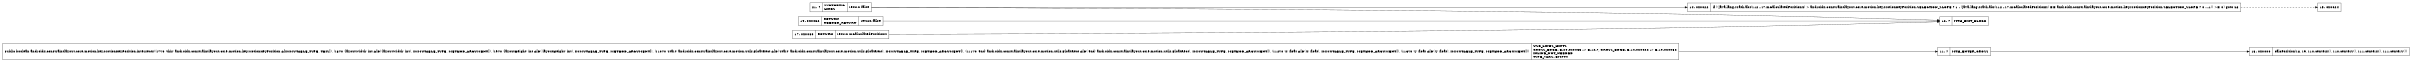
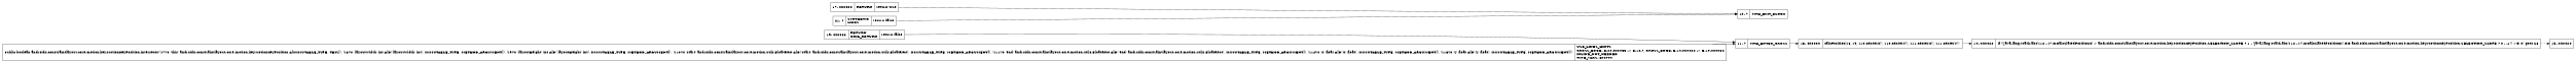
  digraph {
    rankdir=LR
    node [shape=record]
    n1 [label="{11\:\ ?|MTH_ENTER_CROSS\l}"]
    n2 [label="{13\:\ 0x0000|calcPosition(r8, r9, r10.centerX(), r10.centerY(), r11.centerX(), r11.centerY())\l}"]
    n3 [label="{14\:\ 0x0022|if ((java.lang.Math.abs(r12 \- r7.mCalculatedPositionX) \> androidx.constraintlayout.core.motion.key.MotionKeyPosition.SELECTION_SLOPE ? 1 : (java.lang.Math.abs(r12 \- r7.mCalculatedPositionX) == androidx.constraintlayout.core.motion.key.MotionKeyPosition.SELECTION_SLOPE ? 0 : \-1)) \>= 0) goto L8\l}"]
    n4 [label="{15\:\ 0x0024}"]
-   n5 [label="{19\:\ 0x0032|RETURN\lNEEDED_RETURN\l|return false\l}"]
+   n5 [label="{19\:\ 0x0032|RETURN\lORIG_RETURN\l|return false\l}"]
    n6 [label="{12\:\ ?|MTH_EXIT_BLOCK\l}"]
-   n7 [label="{17\:\ 0x0030|RETURN\l|return mCalculatedPositionX\l}"]
+   n7 [label="{17\:\ 0x0030|RETURN\l|return true\l}"]
    n8 [label="{21\:\ ?|SYNTHETIC\lLINES\l|return false\l}"]
    n9 [label="{public boolean androidx.constraintlayout.core.motion.key.MotionKeyPosition.intersects((r7v0 'this' androidx.constraintlayout.core.motion.key.MotionKeyPosition A[IMMUTABLE_TYPE, THIS]), (r8v0 'layoutWidth' int A[D('layoutWidth' int), IMMUTABLE_TYPE, METHOD_ARGUMENT]), (r9v0 'layoutHeight' int A[D('layoutHeight' int), IMMUTABLE_TYPE, METHOD_ARGUMENT]), (r10v0 'start' androidx.constraintlayout.core.motion.utils.FloatRect A[D('start' androidx.constraintlayout.core.motion.utils.FloatRect), IMMUTABLE_TYPE, METHOD_ARGUMENT]), (r11v0 'end' androidx.constraintlayout.core.motion.utils.FloatRect A[D('end' androidx.constraintlayout.core.motion.utils.FloatRect), IMMUTABLE_TYPE, METHOD_ARGUMENT]), (r12v0 'x' float A[D('x' float), IMMUTABLE_TYPE, METHOD_ARGUMENT]), (r13v0 'y' float A[D('y' float), IMMUTABLE_TYPE, METHOD_ARGUMENT]))  | USE_LINES_HINTS\lCROSS_EDGE: B:20:0x0033 \-\> B:12:?, CROSS_EDGE: B:14:0x0022 \-\> B:19:0x0032\lINLINE_NOT_NEEDED\lTYPE_VARS: EMPTY\l}"]
    n1 -> n2
-   n8 -> n3
+   n2 -> n3
    n3 -> n4 [style=dashed]
-   n5 -> n6
+   n5 -> n1
    n7 -> n6
    n8 -> n6
    n9 -> n1
  }
